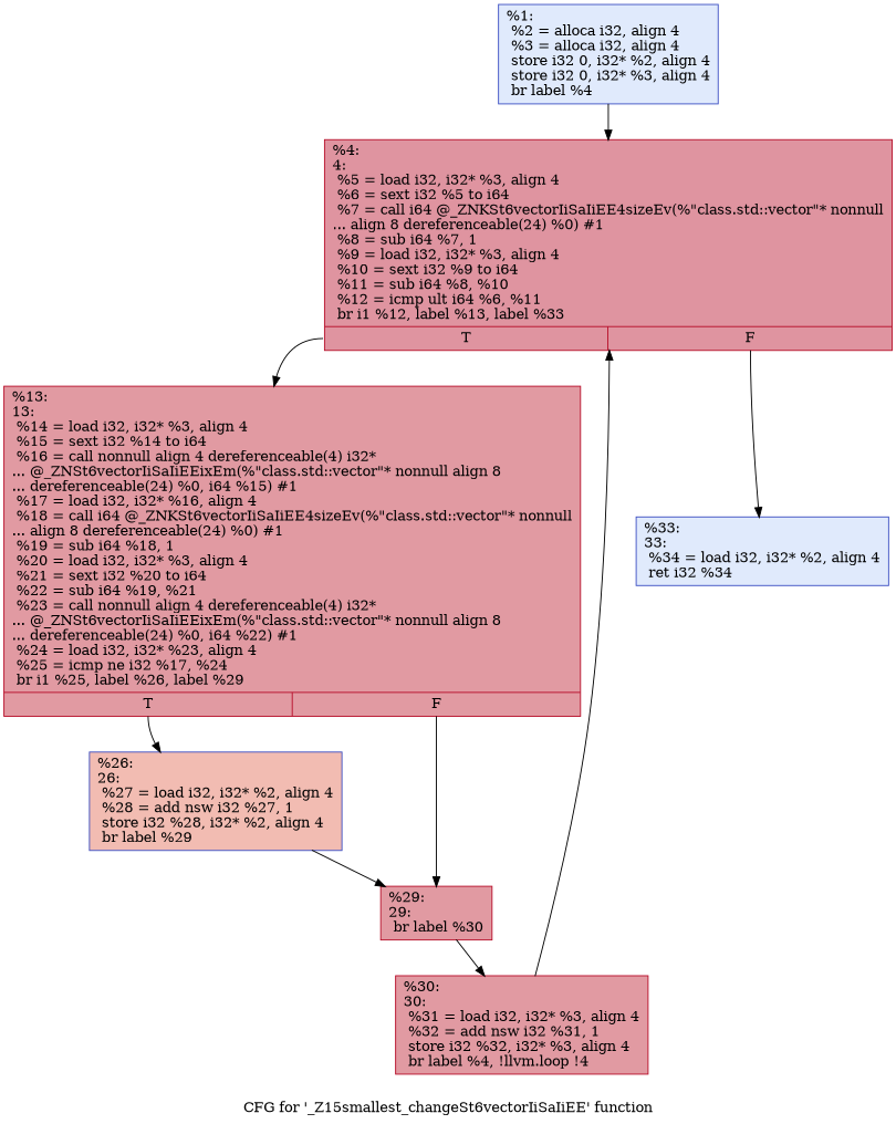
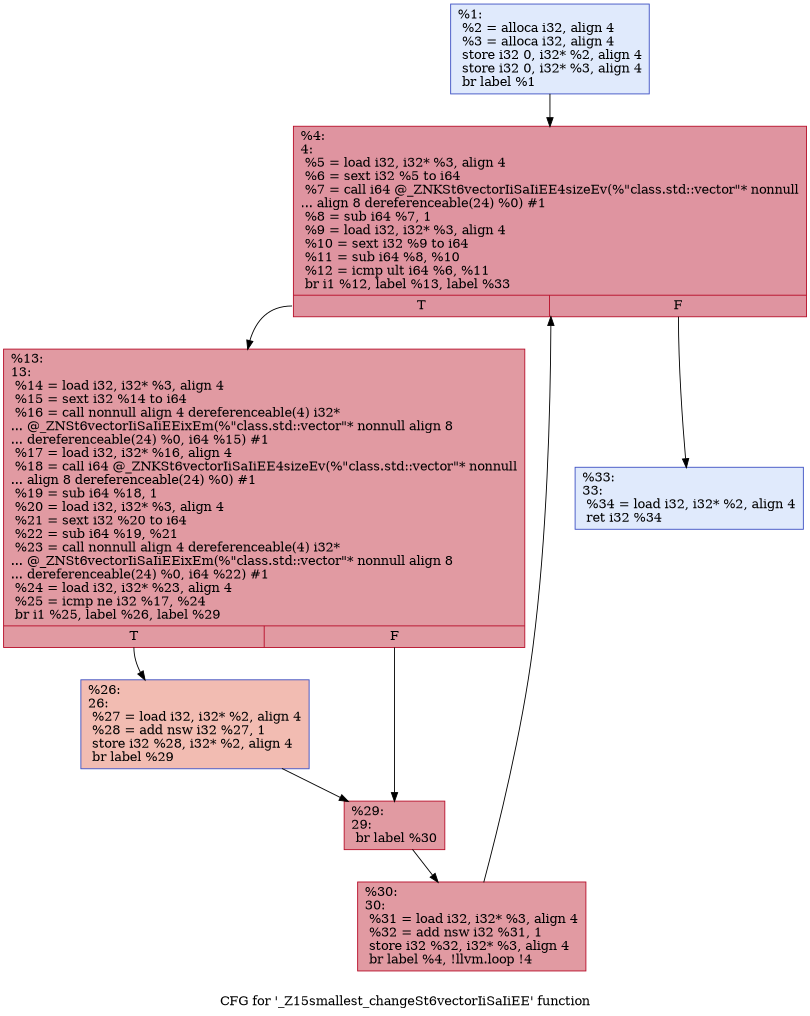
  digraph {
    label="CFG for '_Z15smallest_changeSt6vectorIiSaIiEE' function"
    node [color="#b70d28ff" fillcolor="#bb1b2c70" shape=record style=filled]
-   n1 [color="#3d50c3ff" fillcolor="#b9d0f970" label="{%1:\l  %2 = alloca i32, align 4\l  %3 = alloca i32, align 4\l  store i32 0, i32* %2, align 4\l  store i32 0, i32* %3, align 4\l  br label %4\l}"]
+   n1 [color="#3d50c3ff" fillcolor="#b9d0f970" label="{%1:\l  %2 = alloca i32, align 4\l  %3 = alloca i32, align 4\l  store i32 0, i32* %2, align 4\l  store i32 0, i32* %3, align 4\l  br label %1\l}"]
    n2 [fillcolor="#b70d2870" label="{%4:\l4:                                                \l  %5 = load i32, i32* %3, align 4\l  %6 = sext i32 %5 to i64\l  %7 = call i64 @_ZNKSt6vectorIiSaIiEE4sizeEv(%\"class.std::vector\"* nonnull\l... align 8 dereferenceable(24) %0) #1\l  %8 = sub i64 %7, 1\l  %9 = load i32, i32* %3, align 4\l  %10 = sext i32 %9 to i64\l  %11 = sub i64 %8, %10\l  %12 = icmp ult i64 %6, %11\l  br i1 %12, label %13, label %33\l|{<s0>T|<s1>F}}"]
    n3 [label="{%13:\l13:                                               \l  %14 = load i32, i32* %3, align 4\l  %15 = sext i32 %14 to i64\l  %16 = call nonnull align 4 dereferenceable(4) i32*\l... @_ZNSt6vectorIiSaIiEEixEm(%\"class.std::vector\"* nonnull align 8\l... dereferenceable(24) %0, i64 %15) #1\l  %17 = load i32, i32* %16, align 4\l  %18 = call i64 @_ZNKSt6vectorIiSaIiEE4sizeEv(%\"class.std::vector\"* nonnull\l... align 8 dereferenceable(24) %0) #1\l  %19 = sub i64 %18, 1\l  %20 = load i32, i32* %3, align 4\l  %21 = sext i32 %20 to i64\l  %22 = sub i64 %19, %21\l  %23 = call nonnull align 4 dereferenceable(4) i32*\l... @_ZNSt6vectorIiSaIiEEixEm(%\"class.std::vector\"* nonnull align 8\l... dereferenceable(24) %0, i64 %22) #1\l  %24 = load i32, i32* %23, align 4\l  %25 = icmp ne i32 %17, %24\l  br i1 %25, label %26, label %29\l|{<s0>T|<s1>F}}"]
    n4 [color="#3d50c3ff" fillcolor="#b9d0f970" label="{%33:\l33:                                               \l  %34 = load i32, i32* %2, align 4\l  ret i32 %34\l}"]
    n5 [color="#3d50c3ff" fillcolor="#e1675170" label="{%26:\l26:                                               \l  %27 = load i32, i32* %2, align 4\l  %28 = add nsw i32 %27, 1\l  store i32 %28, i32* %2, align 4\l  br label %29\l}"]
    n6 [label="{%29:\l29:                                               \l  br label %30\l}"]
    n7 [label="{%30:\l30:                                               \l  %31 = load i32, i32* %3, align 4\l  %32 = add nsw i32 %31, 1\l  store i32 %32, i32* %3, align 4\l  br label %4, !llvm.loop !4\l}"]
    n1 -> n2
    n2 -> n3 [tailport=s0]
    n2 -> n4 [tailport=s1]
    n3 -> n5 [tailport=s0]
    n3 -> n6 [tailport=s1]
    n5 -> n6
    n6 -> n7
    n7 -> n2
  }
